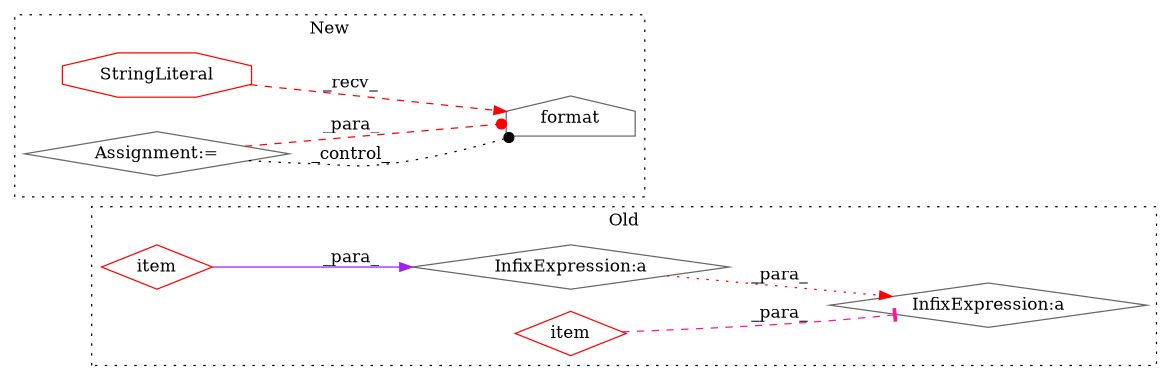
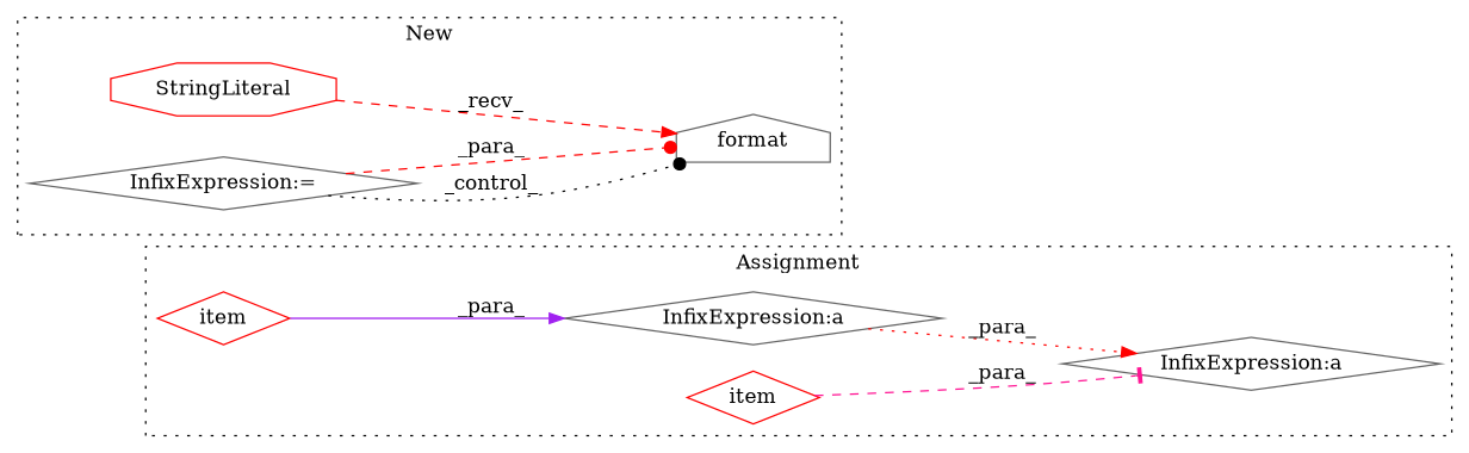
  digraph {
    fontname="DejaVu Serif"
    rankdir=LR
    node [a=32 color=gray40 fontname="DejaVu Serif" l=6 shape=diamond]
    edge [arrowhead=normal color=red fontname="DejaVu Serif" style=dashed]
    n1 [color=red label=item s=4070]
    n2 [a=27 l=3 label="InfixExpression:a" s=3996]
    n3 [a=27 l=3 label="InfixExpression:a" s=4078]
    n4 [color=red label=item s=4159]
    n5 [l="7,1" label=format s="4239,4272" shape=house]
    n6 [a=45 color=red l=12 label=StringLiteral s=4226 shape=octagon]
-   n7 [a=7 l="83,2" label="Assignment:=" s="4073,4197"]
+   n7 [a=7 l="83,2" label="InfixExpression:=" s="4073,4197"]
    subgraph cluster_1 {
-     label=Old
+     label=Assignment
      style=dotted
      n1
      n2
      n3
      n4
    }
    subgraph cluster_2 {
      label=New
      style=dotted
      n5
      n6
      n7
    }
    n1 -> n2 [color=purple label=_para_ style=solid]
    n2 -> n3 [label=_para_ style=dotted]
    n4 -> n3 [arrowhead=tee color=deeppink label=_para_]
    n6 -> n5 [label=_recv_]
    n7 -> n5 [arrowhead=dot color=black label=_control_ style=dotted]
    n7 -> n5 [arrowhead=dot label=_para_]
  }
